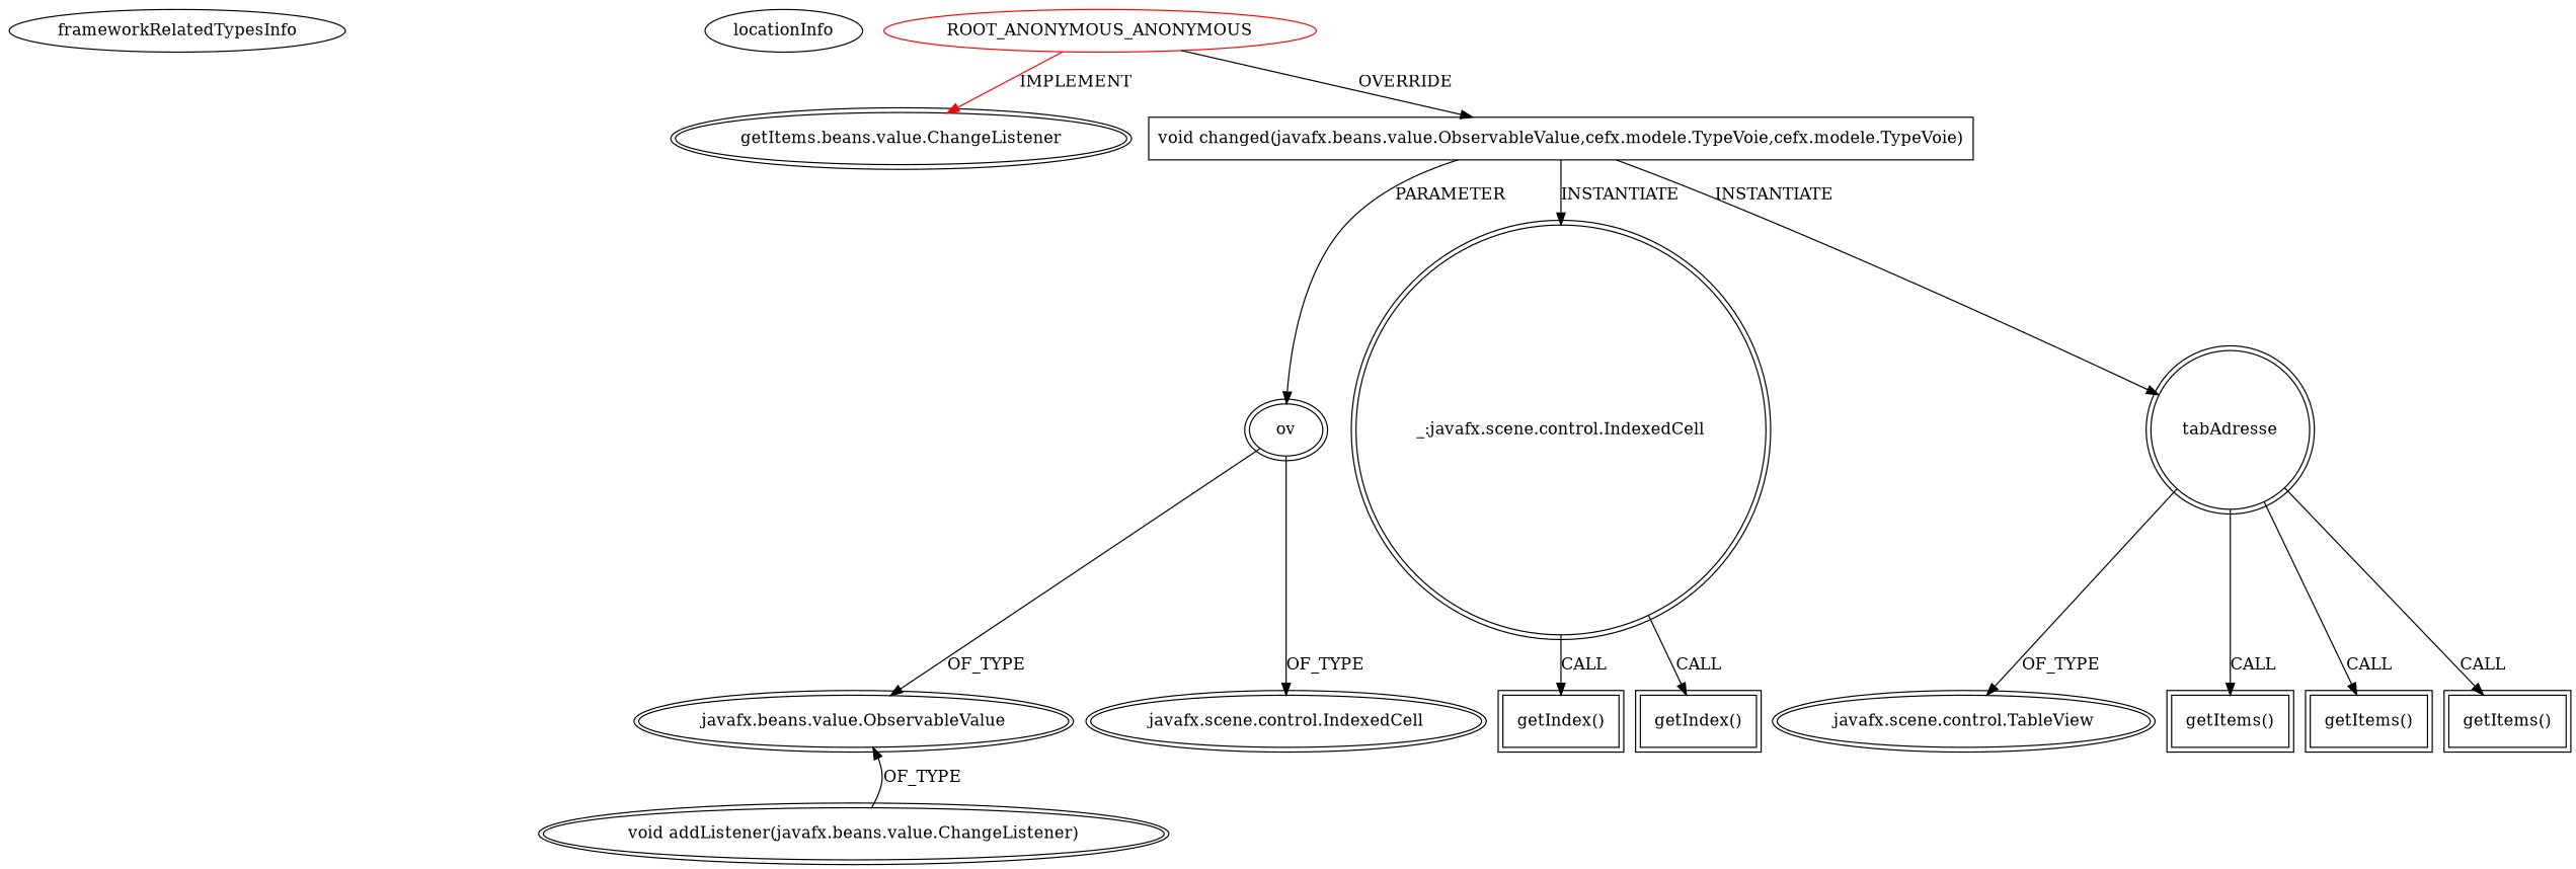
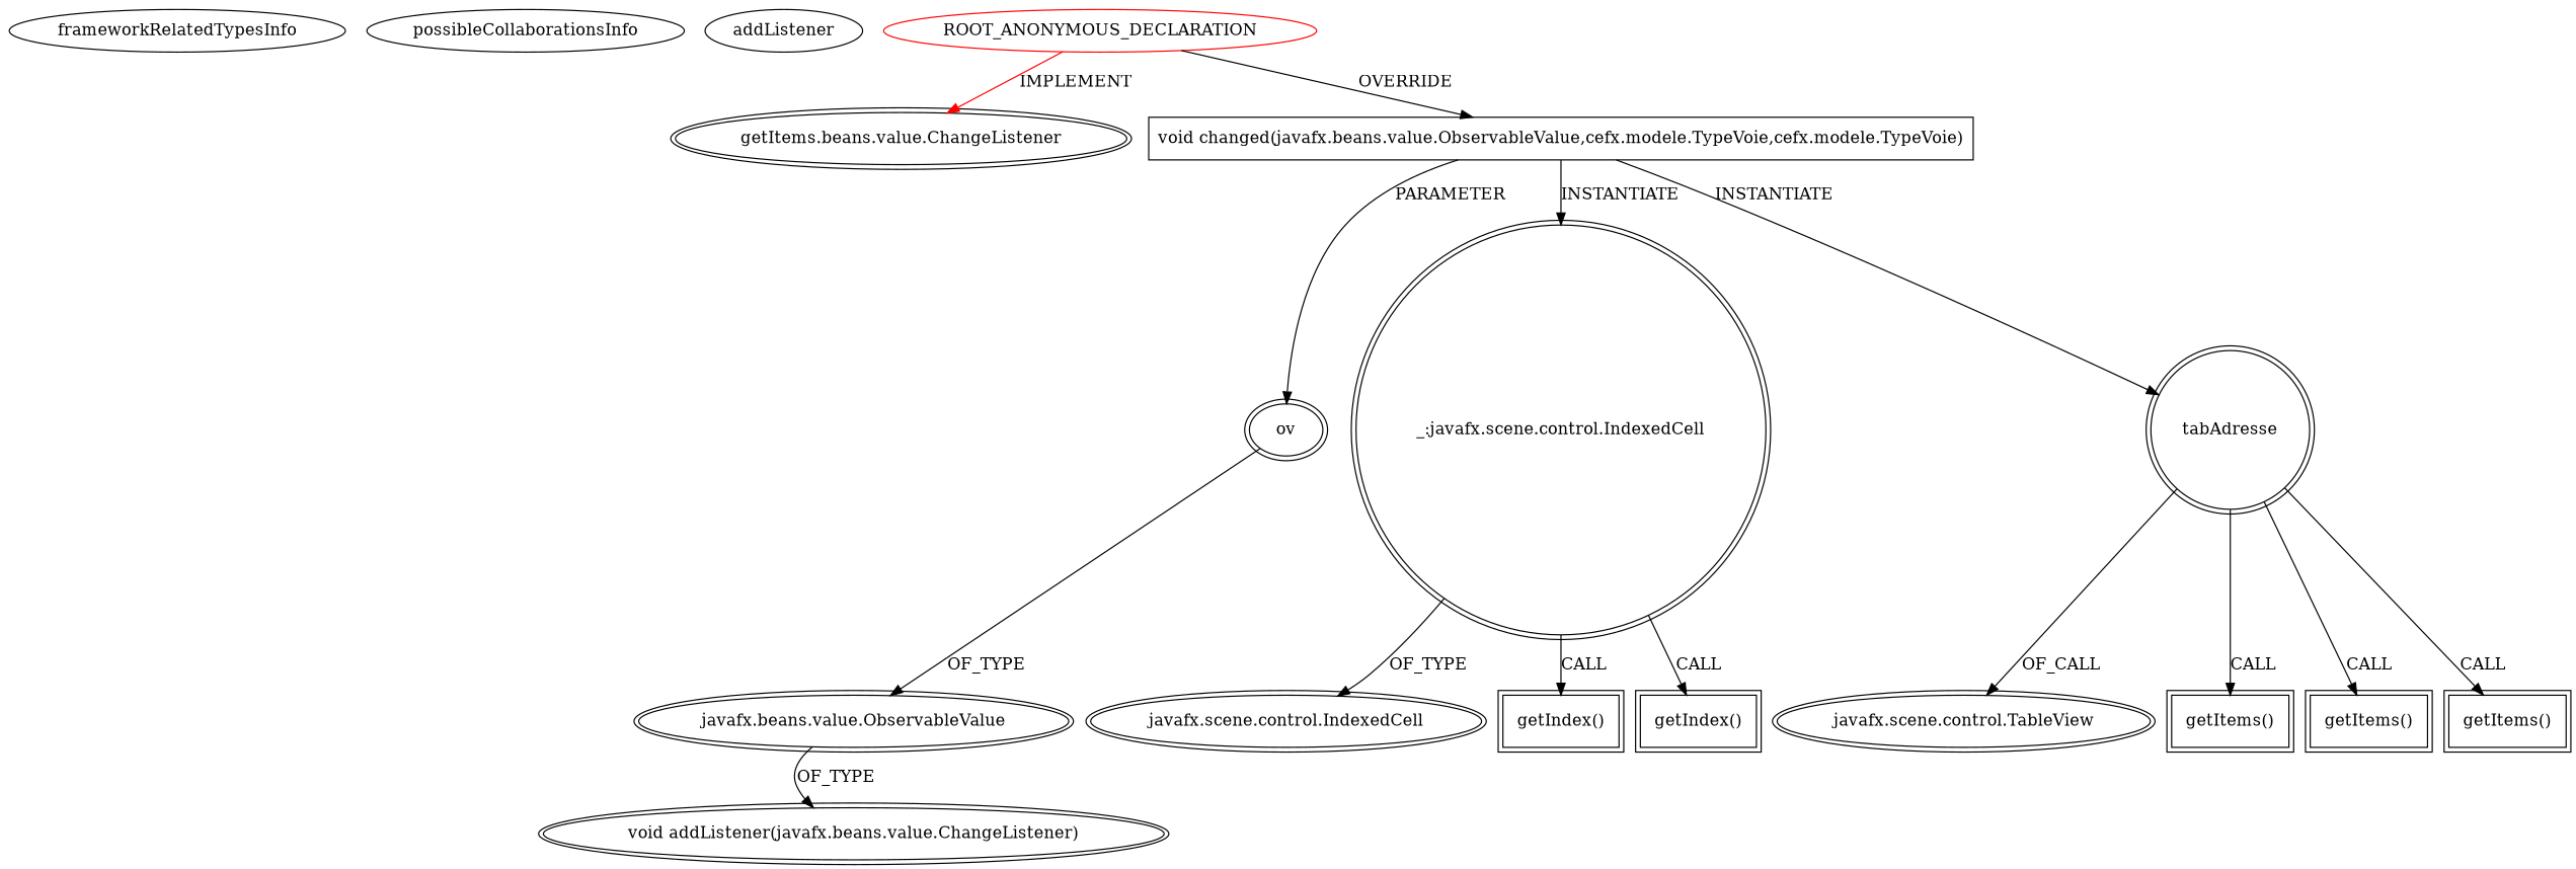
  digraph {
    node [isFrameworkType=true vertexType=INSIDE_CALL peripheries=2]
    frameworkRelatedTypesInfo [0="javafx.beans.value.ChangeListener" isFrameworkType="" vertexType="" peripheries=""]
-   locationInfo [contextSignature="void updateItem(cefx.modele.TypeVoie,boolean)" filePath="/bianconejo-CEFX/CEFX-master/src/cefx/CEPrincipalController.java" graphId=2154 projectName="bianconejo-CEFX" isFrameworkType="" vertexType="" peripheries=""]
-   n4 [color=red isFrameworkType=false label=ROOT_ANONYMOUS_ANONYMOUS vertexType=ROOT_ANONYMOUS_DECLARATION peripheries=""]
+   possibleCollaborationsInfo [isFrameworkType="" vertexType="" peripheries=""]
+   locationInfo [contextSignature="void updateItem(cefx.modele.TypeVoie,boolean)" filePath="/bianconejo-CEFX/CEFX-master/src/cefx/CEPrincipalController.java" graphId=2154 projectName="bianconejo-CEFX" label=addListener isFrameworkType="" vertexType="" peripheries=""]
+   n4 [color=red isFrameworkType=false label=ROOT_ANONYMOUS_DECLARATION vertexType=ROOT_ANONYMOUS_DECLARATION peripheries=""]
    n5 [label="getItems.beans.value.ChangeListener" vertexType=FRAMEWORK_INTERFACE_TYPE]
    n6 [isFrameworkType=false label="void changed(javafx.beans.value.ObservableValue,cefx.modele.TypeVoie,cefx.modele.TypeVoie)" shape=box vertexType=OVERRIDING_METHOD_DECLARATION peripheries=""]
    n7 [label=ov vertexType=PARAMETER_DECLARATION]
    n8 [label=tabAdresse shape=circle vertexType=VARIABLE_EXPRESION]
    n9 [label="_:javafx.scene.control.IndexedCell" shape=circle vertexType=VARIABLE_EXPRESION]
    n10 [label="void addListener(javafx.beans.value.ChangeListener)" vertexType=OUTSIDE_CALL]
    n11 [label="javafx.beans.value.ObservableValue" vertexType=FRAMEWORK_INTERFACE_TYPE]
    n12 [label="javafx.scene.control.TableView" vertexType=FRAMEWORK_CLASS_TYPE]
    n13 [label="getItems()" shape=box]
    n14 [label="getItems()" shape=box]
    n15 [label="getItems()" shape=box]
    n16 [label="javafx.scene.control.IndexedCell" vertexType=FRAMEWORK_CLASS_TYPE]
    n17 [label="getIndex()" shape=box]
    n18 [label="getIndex()" shape=box]
    n4 -> n5 [color=red label=IMPLEMENT]
    n4 -> n6 [label=OVERRIDE]
    n6 -> n7 [label=PARAMETER]
    n6 -> n8 [label=INSTANTIATE]
    n6 -> n9 [label=INSTANTIATE]
    n7 -> n11 [label=OF_TYPE]
-   n8 -> n12 [label=OF_TYPE]
+   n8 -> n12 [label=OF_CALL]
    n8 -> n13 [label=CALL]
    n8 -> n14 [label=CALL]
    n8 -> n15 [label=CALL]
-   n7 -> n16 [label=OF_TYPE]
+   n9 -> n16 [label=OF_TYPE]
    n9 -> n17 [label=CALL]
    n9 -> n18 [label=CALL]
-   n10 -> n11 [label=OF_TYPE]
+   n11 -> n10 [label=OF_TYPE]
  }
